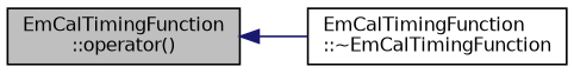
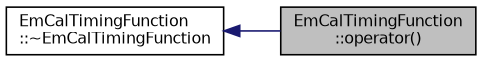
  digraph {
    rankdir=LR
    node [color=black fontname=Helvetica fontsize=10 shape=record style=filled]
    n1 [fillcolor=grey75 fontcolor=black height=0.2 label="EmCalTimingFunction\l::operator()" width=0.4]
    n2 [fillcolor=white height=0.2 label="EmCalTimingFunction\l::~EmCalTimingFunction" width=0.4]
-   n1 -> n2 [color=midnightblue dir=back fontname=Helvetica fontsize=10 labelfontname=Helvetica labelfontsize=10 style=solid]
+   n2 -> n1 [color=midnightblue dir=back fontname=Helvetica fontsize=10 labelfontname=Helvetica labelfontsize=10 style=solid]
  }
